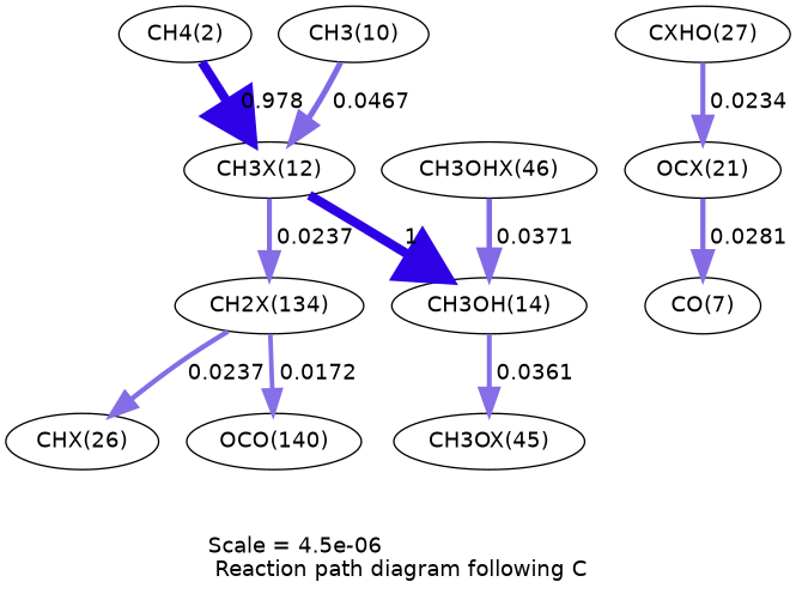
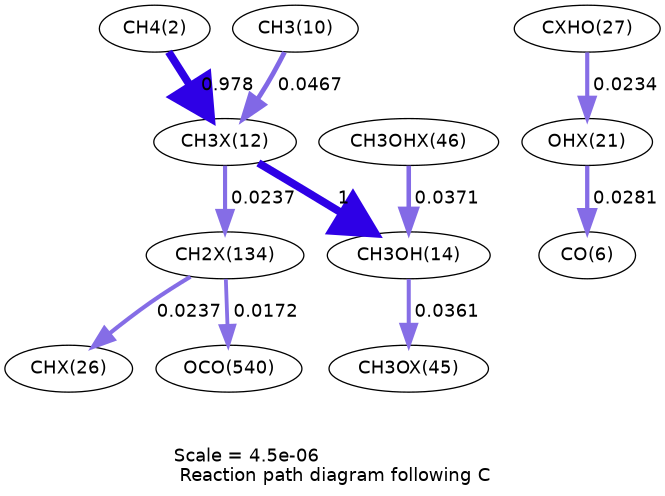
  digraph {
    fontname=Helvetica
    label="Scale = 4.5e-06\l Reaction path diagram following C"
    node [fontname=Helvetica]
    edge [arrowsize=1.59 color="0.7, 0.524, 0.9" fontname=Helvetica penwidth=3.17]
    n1 [label="CH4(2)"]
    n2 [label="CH3X(12)"]
    n3 [label="CH3OH(14)"]
    n4 [label="CH2X(134)"]
    n5 [label="CH3OX(45)"]
    n6 [label="CHX(26)"]
-   n7 [label="OCO(140)"]
+   n7 [label="OCO(540)"]
    n8 [label="CH3(10)"]
    n9 [label="CH3OHX(46)"]
    n10 [label="CXHO(27)"]
-   n11 [label="OCX(21)"]
-   n12 [label="CO(7)"]
+   n11 [label="OHX(21)"]
+   n12 [label="CO(6)"]
    n1 -> n2 [arrowsize=2.99 color="0.7, 1.48, 0.9" label=" 0.978" penwidth=5.98]
    n2 -> n3 [arrowsize=3 color="0.7, 1.5, 0.9" label=" 1" penwidth=6]
    n2 -> n4 [label=" 0.0237"]
    n3 -> n5 [arrowsize=1.55 color="0.7, 0.521, 0.9" label=" 0.0361" penwidth=3.1]
    n4 -> n6 [label=" 0.0237"]
    n4 -> n7 [arrowsize=1.47 color="0.7, 0.517, 0.9" label=" 0.0172" penwidth=2.93]
    n8 -> n2 [arrowsize=1.84 color="0.7, 0.547, 0.9" label=" 0.0467" penwidth=3.69]
    n9 -> n3 [arrowsize=1.75 color="0.7, 0.536, 0.9" label=" 0.0371" penwidth=3.49]
    n10 -> n11 [arrowsize=1.58 color="0.7, 0.523, 0.9" label=" 0.0234"]
    n11 -> n12 [arrowsize=1.65 color="0.7, 0.528, 0.9" label=" 0.0281" penwidth=3.3]
  }
